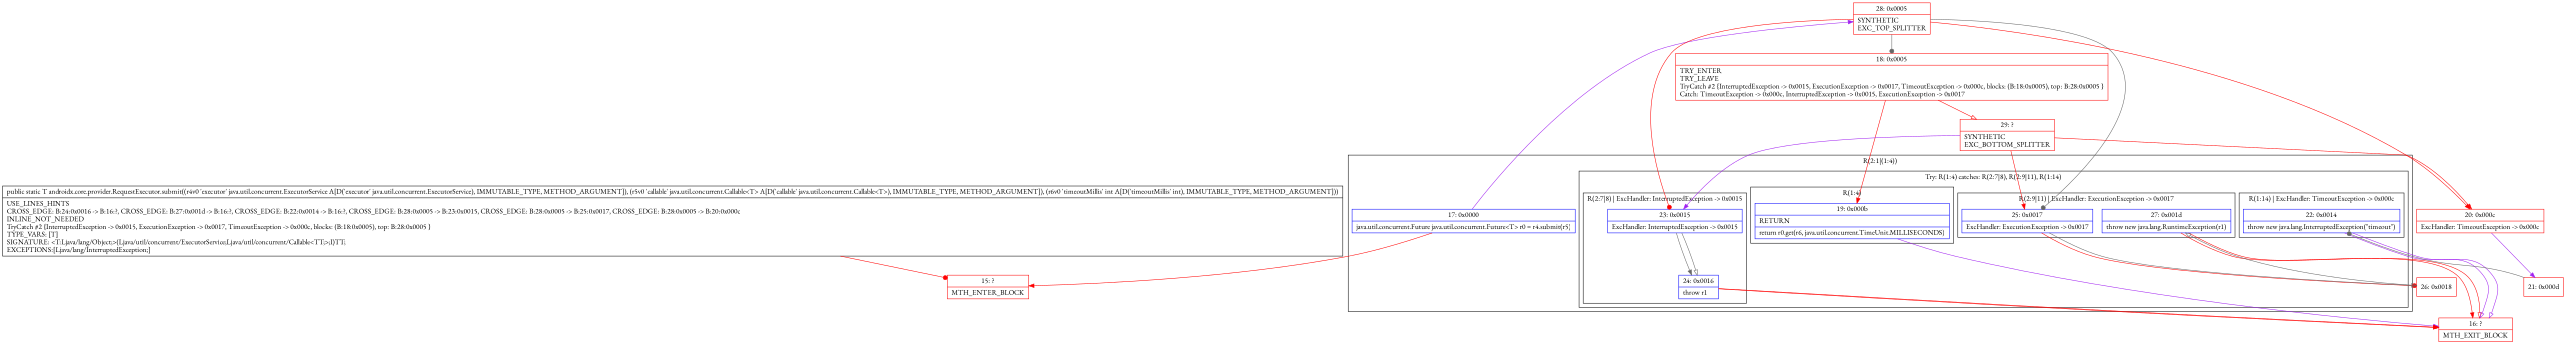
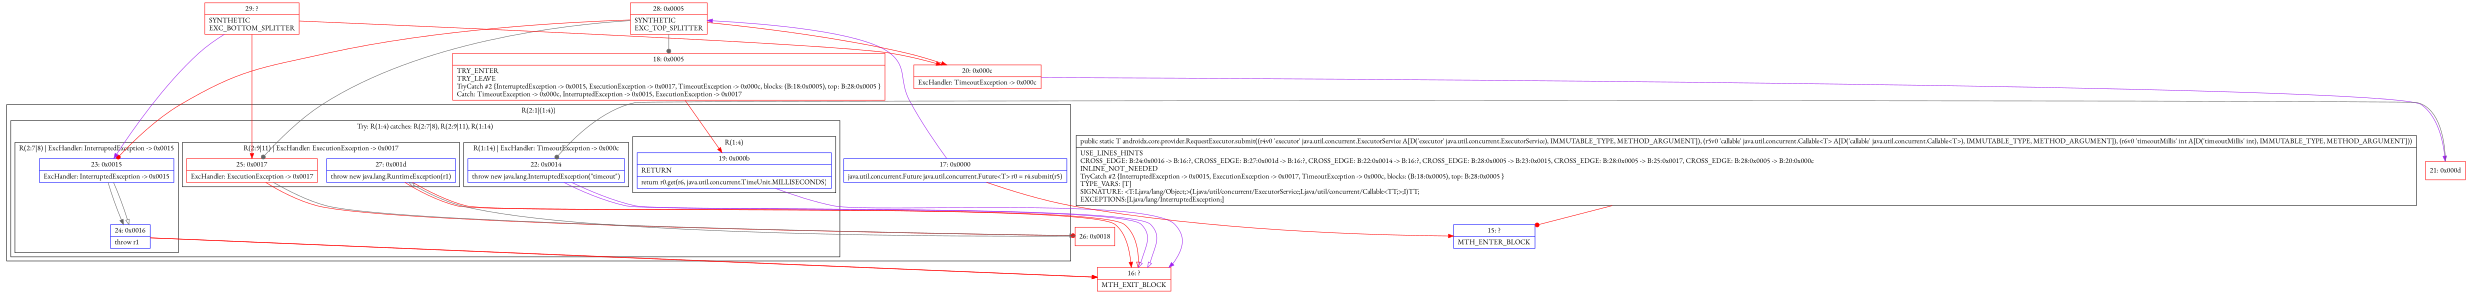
  digraph {
    fontname="EB Garamond"
    node [color=red fontname="EB Garamond" shape=record]
    edge [arrowhead=normal color=red fontname="EB Garamond"]
    n1 [color=blue label="{19\:\ 0x000b|RETURN\l|return r0.get(r6, java.util.concurrent.TimeUnit.MILLISECONDS)\l}"]
    n2 [color=blue label="{23\:\ 0x0015|ExcHandler: InterruptedException \-\> 0x0015\l}"]
    n3 [color=blue label="{24\:\ 0x0016|throw r1\l}"]
-   n4 [color=blue label="{25\:\ 0x0017|ExcHandler: ExecutionException \-\> 0x0017\l}"]
+   n4 [label="{25\:\ 0x0017|ExcHandler: ExecutionException \-\> 0x0017\l}"]
    n5 [color=blue label="{27\:\ 0x001d|throw new java.lang.RuntimeException(r1)\l}"]
    n6 [color=blue label="{22\:\ 0x0014|throw new java.lang.InterruptedException(\"timeout\")\l}"]
    n7 [color=blue label="{17\:\ 0x0000|java.util.concurrent.Future java.util.concurrent.Future\<T\> r0 = r4.submit(r5)\l}"]
    n8 [label="{16\:\ ?|MTH_EXIT_BLOCK\l}"]
    n9 [label="{26\:\ 0x0018}"]
    n10 [label="{28\:\ 0x0005|SYNTHETIC\lEXC_TOP_SPLITTER\l}"]
-   n11 [label="{15\:\ ?|MTH_ENTER_BLOCK\l}"]
+   n11 [color=blue label="{15\:\ ?|MTH_ENTER_BLOCK\l}"]
    n12 [label="{18\:\ 0x0005|TRY_ENTER\lTRY_LEAVE\lTryCatch #2 \{InterruptedException \-\> 0x0015, ExecutionException \-\> 0x0017, TimeoutException \-\> 0x000c, blocks: (B:18:0x0005), top: B:28:0x0005 \}\lCatch: TimeoutException \-\> 0x000c, InterruptedException \-\> 0x0015, ExecutionException \-\> 0x0017\l}"]
    n13 [label="{20\:\ 0x000c|ExcHandler: TimeoutException \-\> 0x000c\l}"]
    n14 [label="{29\:\ ?|SYNTHETIC\lEXC_BOTTOM_SPLITTER\l}"]
    n15 [label="{21\:\ 0x000d}"]
    n16 [label="{public static T androidx.core.provider.RequestExecutor.submit((r4v0 'executor' java.util.concurrent.ExecutorService A[D('executor' java.util.concurrent.ExecutorService), IMMUTABLE_TYPE, METHOD_ARGUMENT]), (r5v0 'callable' java.util.concurrent.Callable\<T\> A[D('callable' java.util.concurrent.Callable\<T\>), IMMUTABLE_TYPE, METHOD_ARGUMENT]), (r6v0 'timeoutMillis' int A[D('timeoutMillis' int), IMMUTABLE_TYPE, METHOD_ARGUMENT]))  | USE_LINES_HINTS\lCROSS_EDGE: B:24:0x0016 \-\> B:16:?, CROSS_EDGE: B:27:0x001d \-\> B:16:?, CROSS_EDGE: B:22:0x0014 \-\> B:16:?, CROSS_EDGE: B:28:0x0005 \-\> B:23:0x0015, CROSS_EDGE: B:28:0x0005 \-\> B:25:0x0017, CROSS_EDGE: B:28:0x0005 \-\> B:20:0x000c\lINLINE_NOT_NEEDED\lTryCatch #2 \{InterruptedException \-\> 0x0015, ExecutionException \-\> 0x0017, TimeoutException \-\> 0x000c, blocks: (B:18:0x0005), top: B:28:0x0005 \}\lTYPE_VARS: [T]\lSIGNATURE: \<T:Ljava\/lang\/Object;\>(Ljava\/util\/concurrent\/ExecutorService;Ljava\/util\/concurrent\/Callable\<TT;\>;I)TT;\lEXCEPTIONS:[Ljava\/lang\/InterruptedException;]\l}" color=""]
    subgraph cluster_1 {
      label="R(2:1|(1:4))"
      n7
      subgraph cluster_2 {
        label="Try: R(1:4) catches: R(2:7|8), R(2:9|11), R(1:14)"
        subgraph cluster_3 {
          label="R(1:4)"
          n1
        }
        subgraph cluster_4 {
          label="R(2:7|8) | ExcHandler: InterruptedException \-\> 0x0015\l"
          n2
          n3
        }
        subgraph cluster_5 {
          label="R(2:9|11) | ExcHandler: ExecutionException \-\> 0x0017\l"
          n4
          n5
        }
        subgraph cluster_6 {
          label="R(1:14) | ExcHandler: TimeoutException \-\> 0x000c\l"
          n6
        }
      }
    }
    subgraph cluster_7 {
      label="R(2:7|8) | ExcHandler: InterruptedException \-\> 0x0015\l"
    }
    subgraph cluster_8 {
      label="R(2:9|11) | ExcHandler: ExecutionException \-\> 0x0017\l"
    }
    subgraph cluster_9 {
      label="R(1:14) | ExcHandler: TimeoutException \-\> 0x000c\l"
    }
    n1 -> n8 [color=purple]
    n2 -> n3 [color=gray40]
    n2 -> n3 [arrowhead=onormal color=gray40]
    n3 -> n8
    n3 -> n8
    n4 -> n9 [arrowhead=dot]
    n4 -> n9 [arrowhead=onormal color=gray40]
    n5 -> n8
    n5 -> n8 [arrowhead=onormal]
    n6 -> n8 [arrowhead=onormal color=purple]
    n6 -> n8 [arrowhead=onormal color=purple]
    n7 -> n10 [color=purple]
    n7 -> n11
    n9 -> n5 [arrowhead=onormal color=gray40]
    n10 -> n2 [arrowhead=dot]
    n10 -> n4 [arrowhead=dot color=gray40]
    n10 -> n12 [arrowhead=dot color=gray40]
    n10 -> n13
    n12 -> n1
-   n12 -> n14 [arrowhead=onormal]
    n13 -> n15 [color=purple]
    n14 -> n2 [color=purple]
    n14 -> n4
    n14 -> n13
    n15 -> n6 [arrowhead=dot color=gray40]
    n16 -> n11 [arrowhead=dot]
  }
